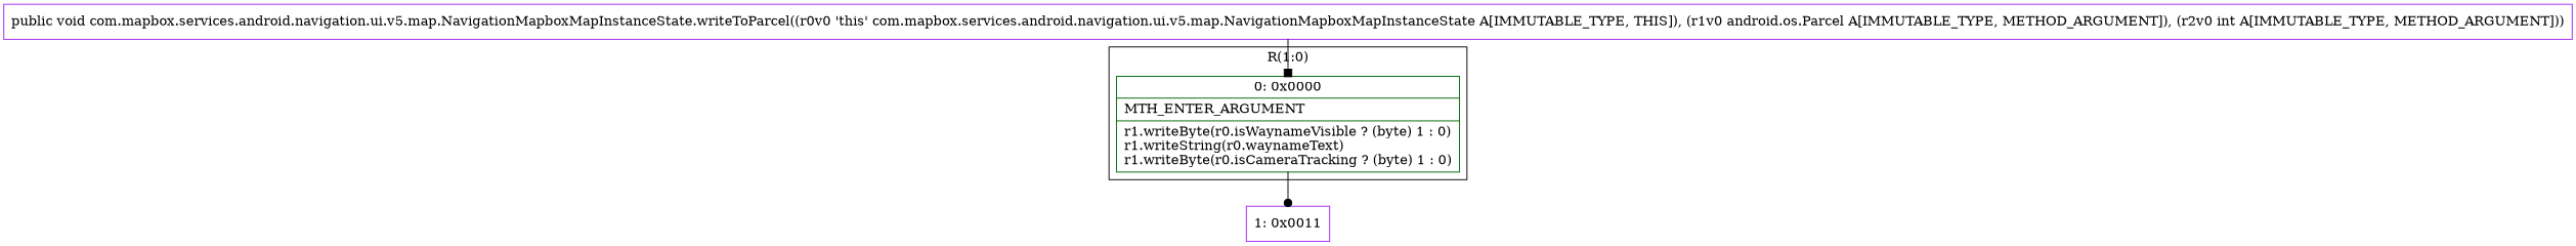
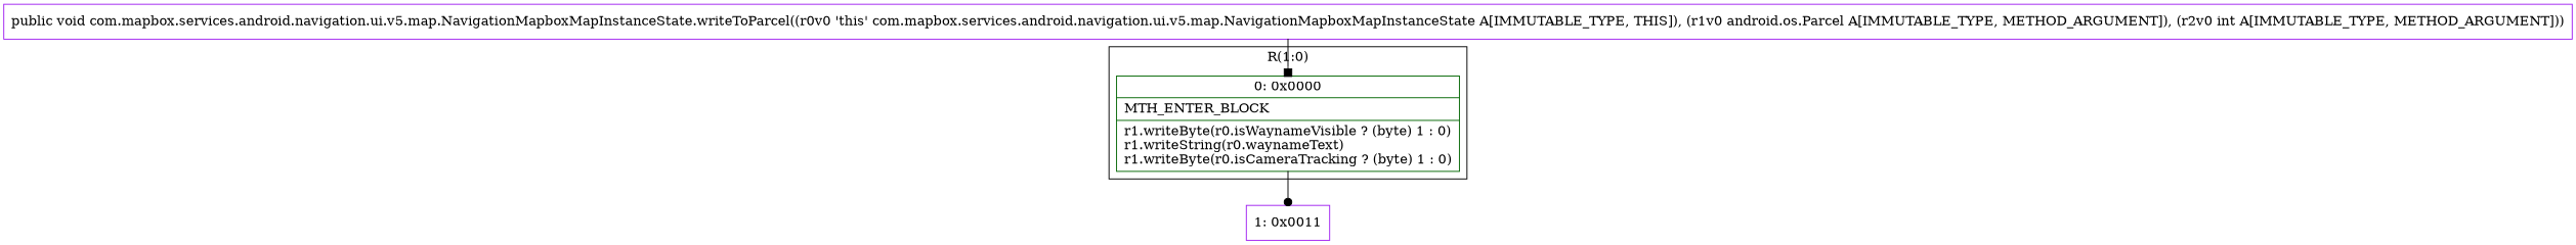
  digraph {
    node [color=purple shape=record]
    edge [color=black]
-   n1 [color=darkgreen label="{0\:\ 0x0000|MTH_ENTER_ARGUMENT\l|r1.writeByte(r0.isWaynameVisible ? (byte) 1 : 0)\lr1.writeString(r0.waynameText)\lr1.writeByte(r0.isCameraTracking ? (byte) 1 : 0)\l}"]
+   n1 [color=darkgreen label="{0\:\ 0x0000|MTH_ENTER_BLOCK\l|r1.writeByte(r0.isWaynameVisible ? (byte) 1 : 0)\lr1.writeString(r0.waynameText)\lr1.writeByte(r0.isCameraTracking ? (byte) 1 : 0)\l}"]
    n2 [label="{1\:\ 0x0011}"]
    n3 [label="{public void com.mapbox.services.android.navigation.ui.v5.map.NavigationMapboxMapInstanceState.writeToParcel((r0v0 'this' com.mapbox.services.android.navigation.ui.v5.map.NavigationMapboxMapInstanceState A[IMMUTABLE_TYPE, THIS]), (r1v0 android.os.Parcel A[IMMUTABLE_TYPE, METHOD_ARGUMENT]), (r2v0 int A[IMMUTABLE_TYPE, METHOD_ARGUMENT])) }"]
    subgraph cluster_1 {
      label="R(1:0)"
      n1
    }
    n1 -> n2 [arrowhead=dot]
    n3 -> n1 [arrowhead=box]
  }
